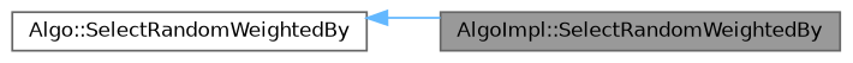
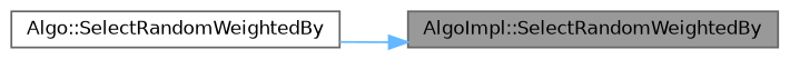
  digraph {
    rankdir=RL
    node [fontname=Helvetica fontsize=10 shape=box style=filled]
    n1 [color=gray40 fillcolor=grey60 fontcolor=black height=0.2 label="AlgoImpl::SelectRandomWeightedBy" width=0.4]
    n2 [color=grey40 fillcolor=white height=0.2 label="Algo::SelectRandomWeightedBy" width=0.4]
-   n2 -> n1 [color=steelblue1 dir=back fontname=Helvetica fontsize=10 labelfontname=Helvetica labelfontsize=10 style=solid]
+   n1 -> n2 [color=steelblue1 dir=back fontname=Helvetica fontsize=10 labelfontname=Helvetica labelfontsize=10 style=solid]
  }
